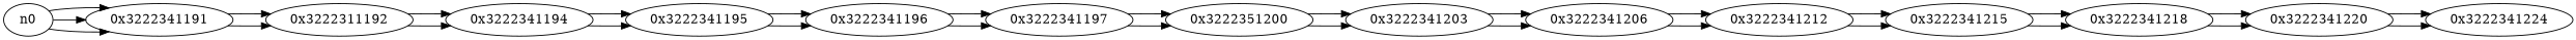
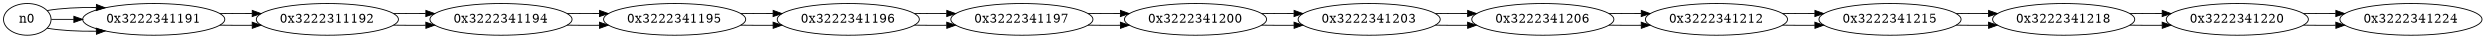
  digraph {
    rankdir=LR
    n1 [label="0x3222341212"]
    n11 [label="0x3222341215"]
    n12 [label="0x3222341218"]
    n2 [label="0x3222341191"]
    n3 [label="0x3222311192"]
    n4 [label="0x3222341194"]
    n5 [label="0x3222341195"]
    n6 [label="0x3222341196"]
    n7 [label="0x3222341197"]
-   n8 [label="0x3222351200"]
+   n8 [label="0x3222341200"]
    n9 [label="0x3222341203"]
    n10 [label="0x3222341206"]
    n13 [label="0x3222341220"]
    n14 [label="0x3222341224"]
    n0
    n1 -> n11
    n1 -> n11
    n11 -> n12
    n11 -> n12
    n12 -> n13
    n12 -> n13
    n2 -> n3
    n2 -> n3
    n3 -> n4
    n3 -> n4
    n4 -> n5
    n4 -> n5
    n5 -> n6
    n5 -> n6
    n6 -> n7
    n6 -> n7
    n7 -> n8
    n7 -> n8
    n8 -> n9
    n8 -> n9
    n9 -> n10
    n9 -> n10
    n10 -> n1
    n10 -> n1
    n13 -> n14
    n13 -> n14
    n0 -> n2
    n0 -> n2
    n0 -> n2
  }
